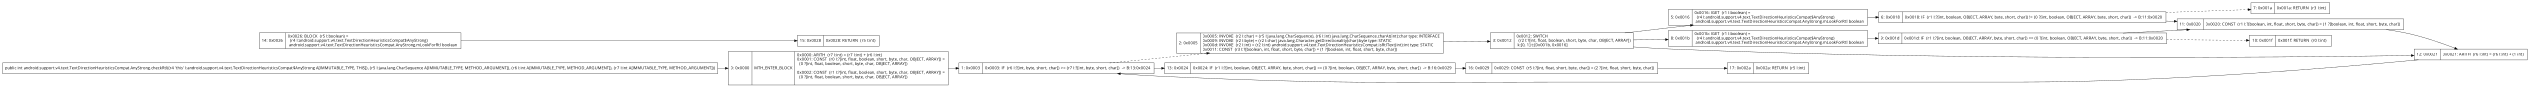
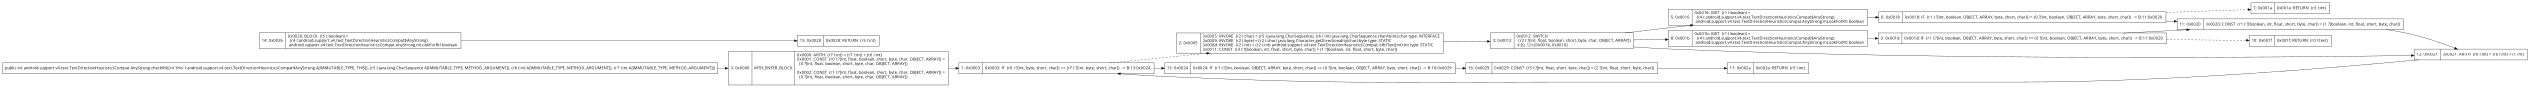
  digraph {
    fontname="Open Sans"
    rankdir=LR
    node [fontname="Open Sans" shape=record]
    edge [fontname="Open Sans"]
    n1 [label="{0\:\ 0x0000|MTH_ENTER_BLOCK\l|0x0000: ARITH  (r7 I:int) = (r7 I:int) + (r6 I:int) \l0x0001: CONST  (r0 I:?[int, float, boolean, short, byte, char, OBJECT, ARRAY]) = \l  (0 ?[int, float, boolean, short, byte, char, OBJECT, ARRAY])\l \l0x0002: CONST  (r1 I:?[int, float, boolean, short, byte, char, OBJECT, ARRAY]) = \l  (0 ?[int, float, boolean, short, byte, char, OBJECT, ARRAY])\l \l}"]
    n2 [label="{1\:\ 0x0003|0x0003: IF  (r6 I:?[int, byte, short, char]) \>= (r7 I:?[int, byte, short, char])  \-\> B:13:0x0024 \l}"]
    n3 [label="{2\:\ 0x0005|0x0005: INVOKE  (r2 I:char) = (r5 I:java.lang.CharSequence), (r6 I:int) java.lang.CharSequence.charAt(int):char type: INTERFACE \l0x0009: INVOKE  (r2 I:byte) = (r2 I:char) java.lang.Character.getDirectionality(char):byte type: STATIC \l0x000d: INVOKE  (r2 I:int) = (r2 I:int) android.support.v4.text.TextDirectionHeuristicsCompat.isRtlText(int):int type: STATIC \l0x0011: CONST  (r3 I:?[boolean, int, float, short, byte, char]) = (1 ?[boolean, int, float, short, byte, char]) \l}"]
    n4 [label="{13\:\ 0x0024|0x0024: IF  (r1 I:?[int, boolean, OBJECT, ARRAY, byte, short, char]) == (0 ?[int, boolean, OBJECT, ARRAY, byte, short, char])  \-\> B:16:0x0029 \l}"]
    n5 [label="{3\:\ 0x0012|0x0012: SWITCH  \l  (r2 I:?[int, float, boolean, short, byte, char, OBJECT, ARRAY])\l k:[0, 1] t:[0x001b, 0x0016] \l}"]
    n6 [label="{16\:\ 0x0029|0x0029: CONST  (r5 I:?[int, float, short, byte, char]) = (2 ?[int, float, short, byte, char]) \l}"]
    n7 [label="{5\:\ 0x0016|0x0016: IGET  (r1 I:boolean) = \l  (r4 I:android.support.v4.text.TextDirectionHeuristicsCompat$AnyStrong)\l android.support.v4.text.TextDirectionHeuristicsCompat.AnyStrong.mLookForRtl boolean \l}"]
    n8 [label="{8\:\ 0x001b|0x001b: IGET  (r1 I:boolean) = \l  (r4 I:android.support.v4.text.TextDirectionHeuristicsCompat$AnyStrong)\l android.support.v4.text.TextDirectionHeuristicsCompat.AnyStrong.mLookForRtl boolean \l}"]
    n9 [label="{12\:\ 0x0021|0x0021: ARITH  (r6 I:int) = (r6 I:int) + (1 int) \l}"]
    n10 [label="{6\:\ 0x0018|0x0018: IF  (r1 I:?[int, boolean, OBJECT, ARRAY, byte, short, char]) != (0 ?[int, boolean, OBJECT, ARRAY, byte, short, char])  \-\> B:11:0x0020 \l}"]
    n11 [label="{9\:\ 0x001d|0x001d: IF  (r1 I:?[int, boolean, OBJECT, ARRAY, byte, short, char]) == (0 ?[int, boolean, OBJECT, ARRAY, byte, short, char])  \-\> B:11:0x0020 \l}"]
    n12 [label="{7\:\ 0x001a|0x001a: RETURN  (r3 I:int) \l}"]
    n13 [label="{11\:\ 0x0020|0x0020: CONST  (r1 I:?[boolean, int, float, short, byte, char]) = (1 ?[boolean, int, float, short, byte, char]) \l}"]
-   n14 [label="{10\:\ 0x001f|0x001f: RETURN  (r0 I:int) \l}"]
+   n14 [label="{10\:\ 0x001f|0x001f: RETURN  (r0 I:text) \l}"]
    n15 [label="{14\:\ 0x0026|0x0026: BLOCK  (r5 I:boolean) = \l  (r4 I:android.support.v4.text.TextDirectionHeuristicsCompat$AnyStrong)\l android.support.v4.text.TextDirectionHeuristicsCompat.AnyStrong.mLookForRtl boolean \l}"]
    n16 [label="{15\:\ 0x0028|0x0028: RETURN  (r5 I:int) \l}"]
    n17 [label="{17\:\ 0x002a|0x002a: RETURN  (r5 I:int) \l}"]
    n18 [label="{public int android.support.v4.text.TextDirectionHeuristicsCompat.AnyStrong.checkRtl((r4 'this' I:android.support.v4.text.TextDirectionHeuristicsCompat$AnyStrong A[IMMUTABLE_TYPE, THIS]), (r5 I:java.lang.CharSequence A[IMMUTABLE_TYPE, METHOD_ARGUMENT]), (r6 I:int A[IMMUTABLE_TYPE, METHOD_ARGUMENT]), (r7 I:int A[IMMUTABLE_TYPE, METHOD_ARGUMENT])) }"]
    n1 -> n2
    n2 -> n3 [style=dashed]
    n2 -> n4
    n3 -> n5
    n4 -> n6
    n5 -> n7
    n5 -> n8
    n5 -> n9
    n6 -> n17
    n7 -> n10
    n8 -> n11
    n9 -> n2
    n10 -> n12 [style=dashed]
    n10 -> n13
    n11 -> n13
    n11 -> n14 [style=dashed]
    n13 -> n9
    n15 -> n16
    n18 -> n1
  }
